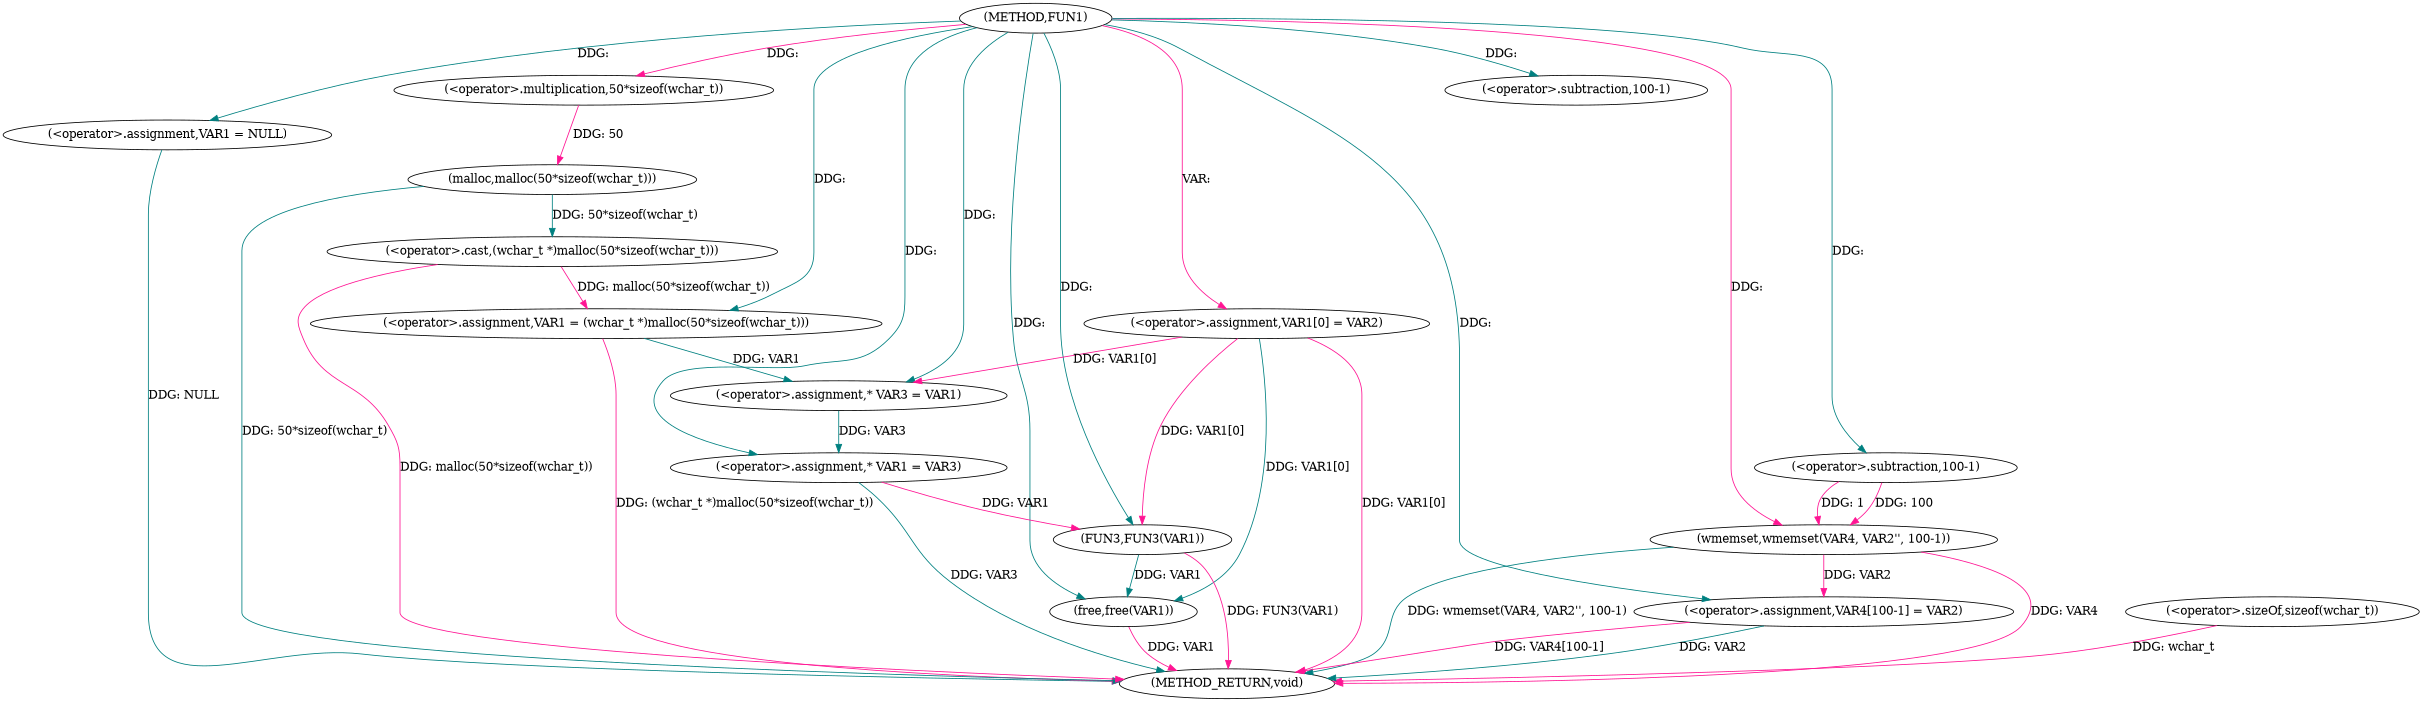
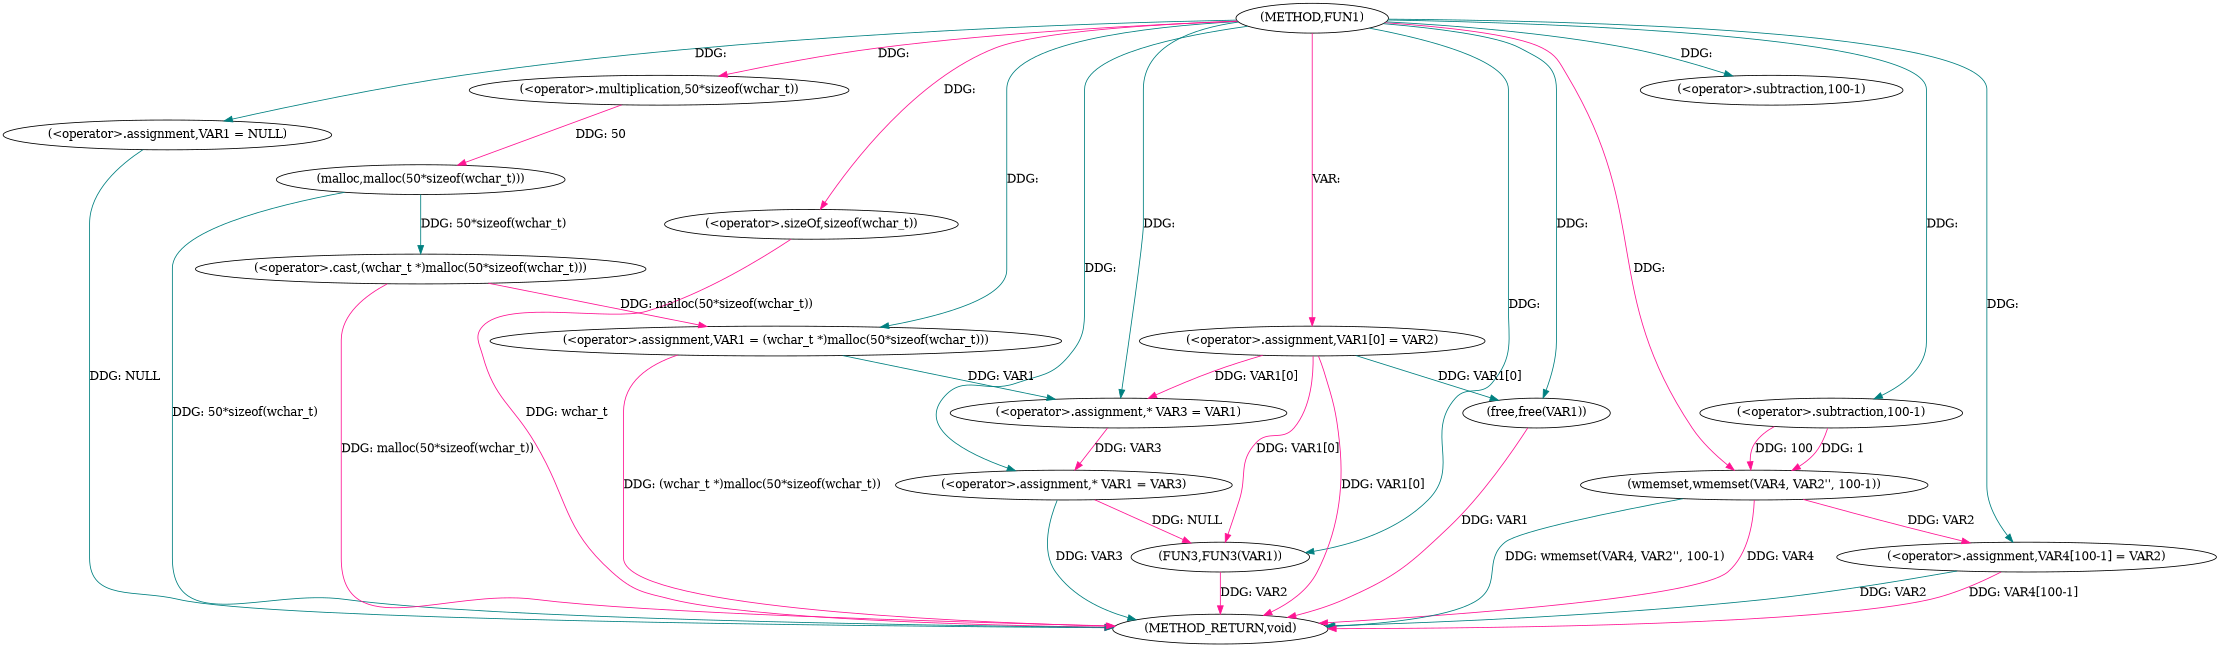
  digraph {
    edge [color=deeppink]
    n1 [label="(METHOD,FUN1)"]
    n2 [label="(<operator>.assignment,VAR1 = NULL)"]
    n3 [label="(<operator>.assignment,VAR1 = (wchar_t *)malloc(50*sizeof(wchar_t)))"]
    n4 [label="(<operator>.multiplication,50*sizeof(wchar_t))"]
    n5 [label="(<operator>.sizeOf,sizeof(wchar_t))"]
    n6 [label="(<operator>.assignment,VAR1[0] = VAR2)"]
    n7 [label="(<operator>.assignment,* VAR3 = VAR1)"]
    n8 [label="(<operator>.assignment,* VAR1 = VAR3)"]
    n9 [label="(wmemset,wmemset(VAR4, VAR2'', 100-1))"]
    n10 [label="(<operator>.subtraction,100-1)"]
    n11 [label="(<operator>.assignment,VAR4[100-1] = VAR2)"]
    n12 [label="(<operator>.subtraction,100-1)"]
    n13 [label="(FUN3,FUN3(VAR1))"]
    n14 [label="(free,free(VAR1))"]
    n15 [label="(METHOD_RETURN,void)"]
    n16 [label="(malloc,malloc(50*sizeof(wchar_t)))"]
    n17 [label="(<operator>.cast,(wchar_t *)malloc(50*sizeof(wchar_t)))"]
    n1 -> n2 [color=teal label="DDG: "]
    n1 -> n3 [color=teal label="DDG: "]
    n1 -> n4 [label="DDG: "]
+   n1 -> n5 [label="DDG: "]
    n1 -> n6 [label="VAR: "]
    n1 -> n7 [color=teal label="DDG: "]
    n1 -> n8 [color=teal label="DDG: "]
    n1 -> n9 [label="DDG: "]
    n1 -> n10 [color=teal label="DDG: "]
    n1 -> n11 [color=teal label="DDG: "]
    n1 -> n12 [color=teal label="DDG: "]
    n1 -> n13 [color=teal label="DDG: "]
    n1 -> n14 [color=teal label="DDG: "]
    n2 -> n15 [color=teal label="DDG: NULL"]
    n3 -> n7 [color=teal label="DDG: VAR1"]
    n3 -> n15 [label="DDG: (wchar_t *)malloc(50*sizeof(wchar_t))"]
    n4 -> n16 [label="DDG: 50"]
    n5 -> n15 [label="DDG: wchar_t"]
    n6 -> n7 [label="DDG: VAR1[0]"]
    n6 -> n13 [label="DDG: VAR1[0]"]
    n6 -> n14 [color=teal label="DDG: VAR1[0]"]
    n6 -> n15 [label="DDG: VAR1[0]"]
-   n7 -> n8 [color=teal label="DDG: VAR3"]
-   n8 -> n13 [label="DDG: VAR1"]
+   n7 -> n8 [label="DDG: VAR3"]
+   n8 -> n13 [label="DDG: NULL"]
    n8 -> n15 [color=teal label="DDG: VAR3"]
    n9 -> n11 [label="DDG: VAR2"]
    n9 -> n15 [label="DDG: VAR4"]
    n9 -> n15 [color=teal label="DDG: wmemset(VAR4, VAR2'', 100-1)"]
    n10 -> n9 [label="DDG: 100"]
    n10 -> n9 [label="DDG: 1"]
    n11 -> n15 [color=teal label="DDG: VAR2"]
    n11 -> n15 [label="DDG: VAR4[100-1]"]
-   n13 -> n14 [color=teal label="DDG: VAR1"]
-   n13 -> n15 [label="DDG: FUN3(VAR1)"]
+   n13 -> n15 [label="DDG: VAR2"]
    n14 -> n15 [label="DDG: VAR1"]
    n16 -> n15 [color=teal label="DDG: 50*sizeof(wchar_t)"]
    n16 -> n17 [color=teal label="DDG: 50*sizeof(wchar_t)"]
    n17 -> n3 [label="DDG: malloc(50*sizeof(wchar_t))"]
    n17 -> n15 [label="DDG: malloc(50*sizeof(wchar_t))"]
  }
